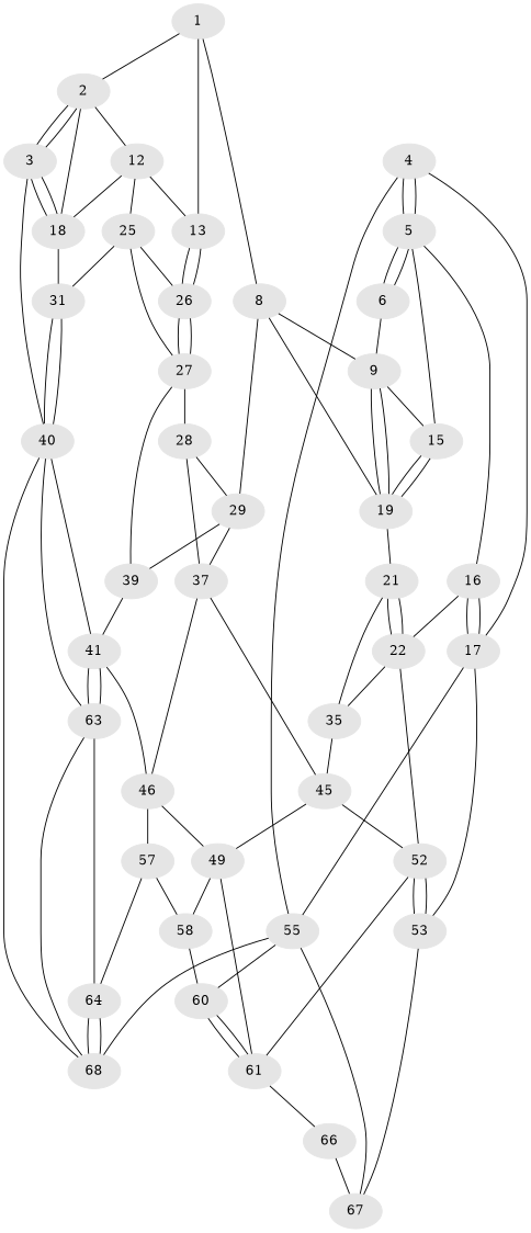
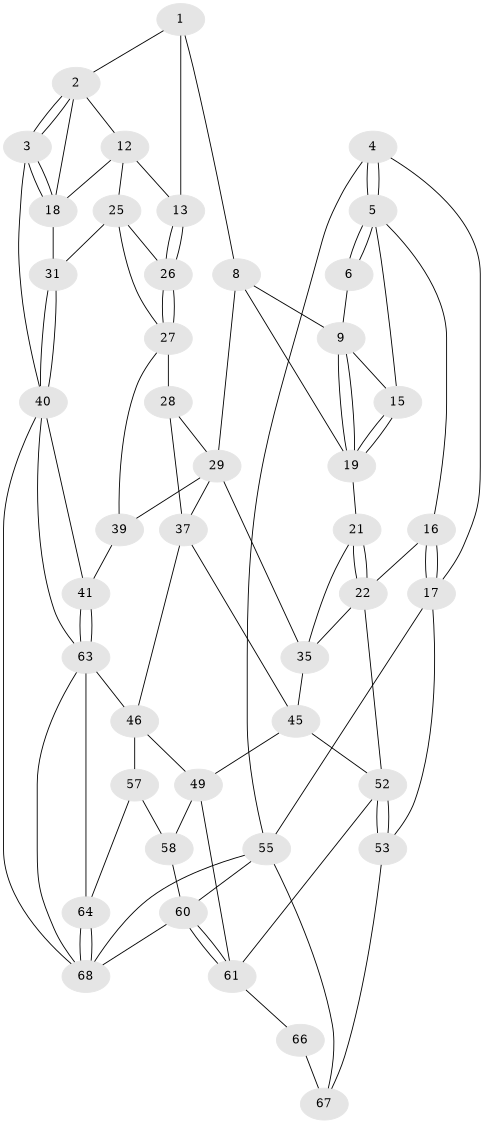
  graph {
    node [color=gray90 style=filled]
    1 [super="+7"]
    2 [super="+11"]
    8 [super="+30"]
    13
    3
    12 [super="+24"]
    18 [super="+23"]
    9 [super="+10"]
    19 [super="+20"]
    29 [super="+34"]
    26
    40 [super="+48"]
    25 [super="+31"]
    n14 [label=31]
    5 [super="+14"]
    4
    17 [super="+54"]
    55 [super="+70"]
    41 [super="+42"]
    63 [super="+72"]
    68 [super="+73"]
    6
    15
    16
    53
    67 [super="+71"]
    60 [super="+69"]
    22 [super="+44"]
    21
    35 [super="+43"]
    39
    37 [super="+38"]
    27 [super="+32"]
    52 [super="+56"]
    45 [super="+51"]
    61 [super="+65"]
    28 [super="+36"]
    46 [super="+47"]
    49 [super="+50"]
    57 [super="+62"]
    64
    58 [super="+59"]
    66
    1 -- 2
    1 -- 8
    1 -- 13
    2 -- 3
    2 -- 3
    2 -- 12
    2 -- 18
    8 -- 9
    8 -- 19
    8 -- 29
    13 -- 26
    13 -- 26
    3 -- 18
    3 -- 18
    3 -- 40
    12 -- 13
    12 -- 18
    12 -- 25
    18 -- n14
    9 -- 19
    9 -- 19
    9 -- 15
    19 -- 21
+   29 -- 35
    29 -- 39
    29 -- 37
    26 -- 27
    26 -- 27
    40 -- 41
    40 -- 63
    40 -- 68
    25 -- 26
    25 -- n14
    25 -- 27
    n14 -- 40
    n14 -- 40
    5 -- 6
    5 -- 6
    5 -- 15
    5 -- 16
    4 -- 5
    4 -- 5
    4 -- 17
    4 -- 55
    17 -- 55
    17 -- 53
    55 -- 68
    55 -- 67
    55 -- 60
    41 -- 63
    41 -- 63
-   41 -- 46
+   63 -- 46
    63 -- 68
    63 -- 64
    6 -- 9
    15 -- 19
    15 -- 19
    16 -- 17
    16 -- 17
    16 -- 22
    53 -- 67
+   60 -- 68
    60 -- 61
    60 -- 61
    22 -- 35
    22 -- 52
    21 -- 22
    21 -- 22
    21 -- 35
    35 -- 45
    39 -- 41
    37 -- 45
    37 -- 46
    27 -- 39
    27 -- 28
    52 -- 53
    52 -- 53
    52 -- 61
    45 -- 52
    45 -- 49
    61 -- 66
    28 -- 29
    28 -- 37
    46 -- 49
    46 -- 57
    49 -- 61
    49 -- 58
    57 -- 64
    57 -- 58 [weight=2]
    64 -- 68
    64 -- 68
    58 -- 60
    66 -- 67 [weight=2]
  }
